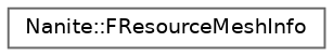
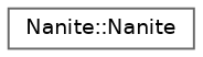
  digraph {
    rankdir=LR
-   n1 [color=grey40 fillcolor=white fontname=Helvetica fontsize=10 height=0.2 label="Nanite::FResourceMeshInfo" shape=box style=filled width=0.4]
+   n1 [color=grey40 fillcolor=white fontname=Helvetica fontsize=10 height=0.2 label="Nanite::Nanite" shape=box style=filled width=0.4]
  }
